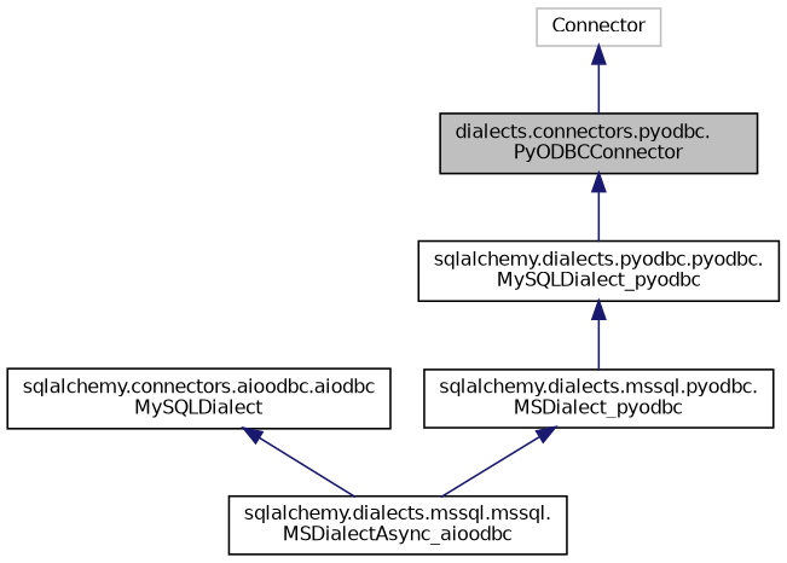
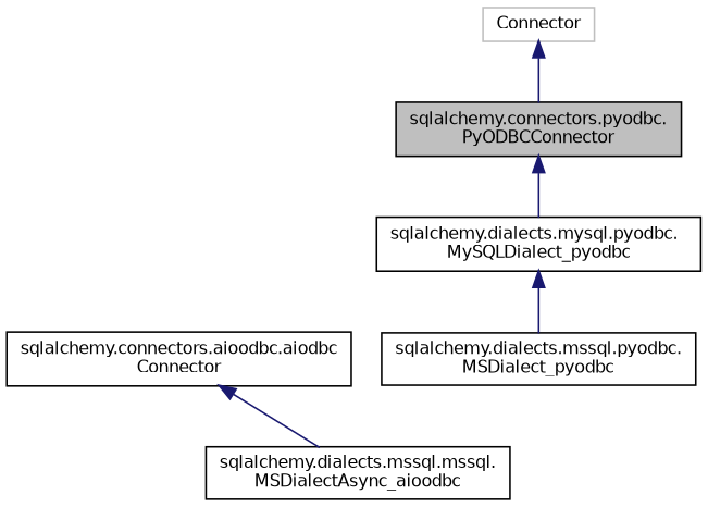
  digraph {
    rankdir=TB
    node [color=black fillcolor=white fontname=Helvetica fontsize=10 shape=record style=filled]
    edge [color=midnightblue dir=back fontname=Helvetica fontsize=10 labelfontname=Helvetica labelfontsize=10 style=solid]
-   n1 [fillcolor=grey75 fontcolor=black height=0.2 label="dialects.connectors.pyodbc.\lPyODBCConnector" width=0.4]
-   n2 [height=0.2 label="sqlalchemy.dialects.pyodbc.pyodbc.\lMySQLDialect_pyodbc" width=0.4]
-   n3 [height=0.2 label="sqlalchemy.connectors.aioodbc.aiodbc\lMySQLDialect" width=0.4]
+   n1 [fillcolor=grey75 fontcolor=black height=0.2 label="sqlalchemy.connectors.pyodbc.\lPyODBCConnector" width=0.4]
+   n2 [height=0.2 label="sqlalchemy.dialects.mysql.pyodbc.\lMySQLDialect_pyodbc" width=0.4]
+   n3 [height=0.2 label="sqlalchemy.connectors.aioodbc.aiodbc\lConnector" width=0.4]
    n4 [height=0.2 label="sqlalchemy.dialects.mssql.mssql.\lMSDialectAsync_aioodbc" width=0.4]
    n5 [height=0.2 label="sqlalchemy.dialects.mssql.pyodbc.\lMSDialect_pyodbc" width=0.4]
    n6 [color=grey75 height=0.2 label=Connector width=0.4]
    n1 -> n2
    n2 -> n5
    n3 -> n4
-   n5 -> n4
    n6 -> n1
  }
